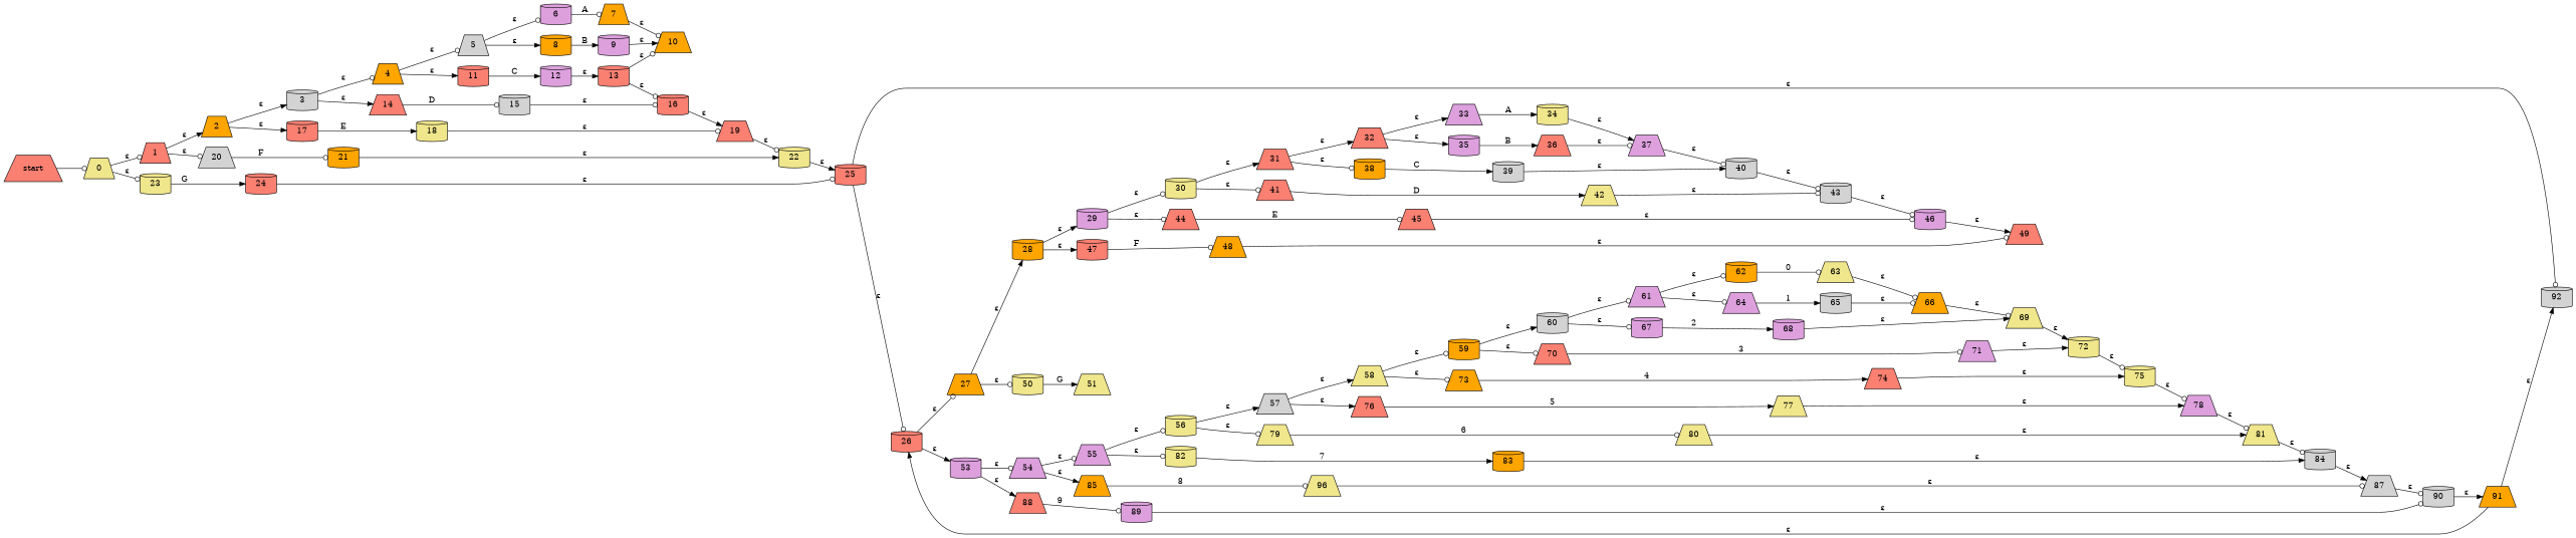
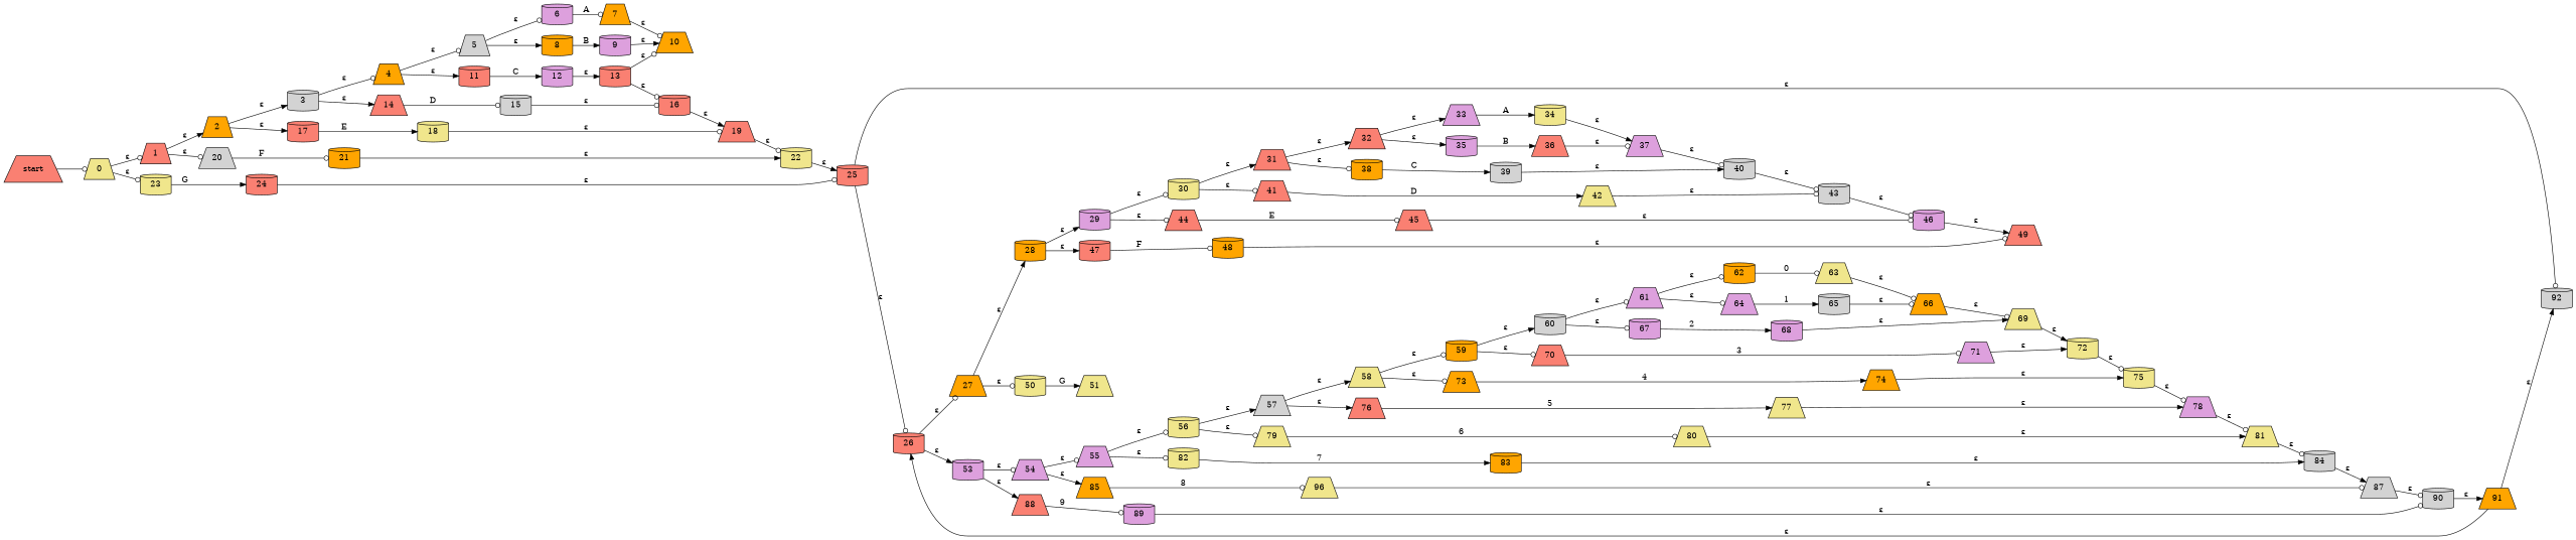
  digraph {
    rankdir=LR
    node [fillcolor=salmon shape=trapezium style=filled]
    edge [arrowhead=odot]
    92 [fillcolor=lightgrey shape=cylinder]
    start [height=0.1 width=0.1]
    0 [fillcolor=khaki]
    1
    23 [fillcolor=khaki shape=cylinder]
    2 [fillcolor=orange]
    20 [fillcolor=lightgrey]
    24 [shape=cylinder]
    3 [fillcolor=lightgrey shape=cylinder]
    17 [shape=cylinder]
    21 [fillcolor=orange shape=cylinder]
    25 [shape=cylinder]
    4 [fillcolor=orange]
    14
    18 [fillcolor=khaki shape=cylinder]
    22 [fillcolor=khaki shape=cylinder]
    5 [fillcolor=lightgrey]
    11 [shape=cylinder]
    15 [fillcolor=lightgrey shape=cylinder]
    19
    6 [fillcolor=plum shape=cylinder]
    8 [fillcolor=orange shape=cylinder]
    12 [fillcolor=plum shape=cylinder]
    16 [shape=cylinder]
    7 [fillcolor=orange]
    9 [fillcolor=plum shape=cylinder]
    13 [shape=cylinder]
    10 [fillcolor=orange]
    26 [shape=cylinder]
    27 [fillcolor=orange]
    53 [fillcolor=plum shape=cylinder]
    28 [fillcolor=orange shape=cylinder]
    50 [fillcolor=khaki shape=cylinder]
    54 [fillcolor=plum]
    88
    29 [fillcolor=plum shape=cylinder]
    47 [shape=cylinder]
    51 [fillcolor=khaki]
    55 [fillcolor=plum]
    85 [fillcolor=orange]
    89 [fillcolor=plum shape=cylinder]
    30 [fillcolor=khaki shape=cylinder]
    44
-   48 [fillcolor=orange]
+   48 [fillcolor=orange shape=cylinder]
    31
    41
    45
    49
    32
    38 [fillcolor=orange shape=cylinder]
    42 [fillcolor=khaki]
    46 [fillcolor=plum shape=cylinder]
    33 [fillcolor=plum]
    35 [fillcolor=plum shape=cylinder]
    39 [fillcolor=lightgrey shape=cylinder]
    43 [fillcolor=lightgrey shape=cylinder]
    34 [fillcolor=khaki shape=cylinder]
    36
    40 [fillcolor=lightgrey shape=cylinder]
    37 [fillcolor=plum]
    91 [fillcolor=orange]
    56 [fillcolor=khaki shape=cylinder]
    82 [fillcolor=khaki shape=cylinder]
    n64 [fillcolor=khaki label=96]
    90 [fillcolor=lightgrey shape=cylinder]
    57 [fillcolor=lightgrey]
    79 [fillcolor=khaki]
    83 [fillcolor=orange shape=cylinder]
    87 [fillcolor=lightgrey]
    58 [fillcolor=khaki]
    76
    80 [fillcolor=khaki]
    84 [fillcolor=lightgrey shape=cylinder]
    59 [fillcolor=orange shape=cylinder]
    73 [fillcolor=orange]
    77 [fillcolor=khaki]
    81 [fillcolor=khaki]
    60 [fillcolor=lightgrey shape=cylinder]
    70
-   74
+   74 [fillcolor=orange]
    78 [fillcolor=plum]
    61 [fillcolor=plum]
    67 [fillcolor=plum shape=cylinder]
    71 [fillcolor=plum]
    75 [fillcolor=khaki shape=cylinder]
    62 [fillcolor=orange shape=cylinder]
    64 [fillcolor=plum]
    68 [fillcolor=plum shape=cylinder]
    72 [fillcolor=khaki shape=cylinder]
    63 [fillcolor=khaki]
    65 [fillcolor=lightgrey shape=cylinder]
    69 [fillcolor=khaki]
    66 [fillcolor=orange]
    start -> 0
    0 -> 1 [label="ε"]
    0 -> 23 [label="ε"]
    1 -> 2 [arrowhead=normal label="ε"]
    1 -> 20 [label="ε"]
    23 -> 24 [arrowhead=normal label=G]
    2 -> 3 [arrowhead=normal label="ε"]
    2 -> 17 [arrowhead=normal label="ε"]
    20 -> 21 [label=F]
    24 -> 25 [label="ε"]
    3 -> 4 [label="ε"]
    3 -> 14 [arrowhead=normal label="ε"]
    17 -> 18 [arrowhead=normal label=E]
    21 -> 22 [arrowhead=normal label="ε"]
    25 -> 92 [label="ε"]
    25 -> 26 [label="ε"]
    4 -> 5 [label="ε"]
    4 -> 11 [arrowhead=normal label="ε"]
    14 -> 15 [label=D]
    18 -> 19 [label="ε"]
    22 -> 25 [arrowhead=normal label="ε"]
    5 -> 6 [label="ε"]
    5 -> 8 [arrowhead=normal label="ε"]
    11 -> 12 [arrowhead=normal label=C]
    15 -> 16 [label="ε"]
    19 -> 22 [label="ε"]
    6 -> 7 [label=A]
    8 -> 9 [arrowhead=normal label=B]
    12 -> 13 [arrowhead=normal label="ε"]
    16 -> 19 [arrowhead=normal label="ε"]
    7 -> 10 [label="ε"]
    9 -> 10 [arrowhead=normal label="ε"]
    13 -> 16 [label="ε"]
    13 -> 10 [label="ε"]
    26 -> 27 [label="ε"]
    26 -> 53 [arrowhead=normal label="ε"]
    27 -> 28 [arrowhead=normal label="ε"]
    27 -> 50 [label="ε"]
    53 -> 54 [label="ε"]
    53 -> 88 [arrowhead=normal label="ε"]
    28 -> 29 [arrowhead=normal label="ε"]
    28 -> 47 [arrowhead=normal label="ε"]
    50 -> 51 [arrowhead=normal label=G]
    54 -> 55 [label="ε"]
    54 -> 85 [arrowhead=normal label="ε"]
    88 -> 89 [label=9]
    29 -> 30 [label="ε"]
    29 -> 44 [label="ε"]
    47 -> 48 [label=F]
    55 -> 56 [label="ε"]
    55 -> 82 [label="ε"]
    85 -> n64 [label=8]
    89 -> 90 [label="ε"]
    30 -> 31 [arrowhead=normal label="ε"]
    30 -> 41 [label="ε"]
    44 -> 45 [label=E]
    48 -> 49 [label="ε"]
    31 -> 32 [arrowhead=normal label="ε"]
    31 -> 38 [label="ε"]
    41 -> 42 [arrowhead=normal label=D]
    45 -> 46 [label="ε"]
    32 -> 33 [arrowhead=normal label="ε"]
    32 -> 35 [arrowhead=normal label="ε"]
    38 -> 39 [arrowhead=normal label=C]
    42 -> 43 [label="ε"]
    46 -> 49 [arrowhead=normal label="ε"]
    33 -> 34 [arrowhead=normal label=A]
    35 -> 36 [arrowhead=normal label=B]
    39 -> 40 [arrowhead=normal label="ε"]
    43 -> 46 [label="ε"]
    34 -> 37 [arrowhead=normal label="ε"]
    36 -> 37 [label="ε"]
    40 -> 43 [label="ε"]
    37 -> 40 [label="ε"]
    91 -> 92 [arrowhead=normal label="ε"]
    91 -> 26 [arrowhead=normal label="ε"]
    56 -> 57 [arrowhead=normal label="ε"]
    56 -> 79 [label="ε"]
    82 -> 83 [arrowhead=normal label=7]
    n64 -> 87 [label="ε"]
    90 -> 91 [arrowhead=normal label="ε"]
    57 -> 58 [arrowhead=normal label="ε"]
    57 -> 76 [arrowhead=normal label="ε"]
    79 -> 80 [label=6]
    83 -> 84 [arrowhead=normal label="ε"]
    87 -> 90 [label="ε"]
    58 -> 59 [label="ε"]
    58 -> 73 [label="ε"]
    76 -> 77 [arrowhead=normal label=5]
    80 -> 81 [arrowhead=normal label="ε"]
    84 -> 87 [arrowhead=normal label="ε"]
    59 -> 60 [arrowhead=normal label="ε"]
    59 -> 70 [label="ε"]
    73 -> 74 [arrowhead=normal label=4]
    77 -> 78 [arrowhead=normal label="ε"]
    81 -> 84 [label="ε"]
    60 -> 61 [label="ε"]
    60 -> 67 [label="ε"]
    70 -> 71 [label=3]
    74 -> 75 [arrowhead=normal label="ε"]
    78 -> 81 [label="ε"]
    61 -> 62 [label="ε"]
    61 -> 64 [label="ε"]
    67 -> 68 [arrowhead=normal label=2]
    71 -> 72 [arrowhead=normal label="ε"]
    75 -> 78 [label="ε"]
    62 -> 63 [label=0]
    64 -> 65 [arrowhead=normal label=1]
    68 -> 69 [arrowhead=normal label="ε"]
    72 -> 75 [label="ε"]
    63 -> 66 [label="ε"]
    65 -> 66 [label="ε"]
    69 -> 72 [arrowhead=normal label="ε"]
    66 -> 69 [label="ε"]
  }
